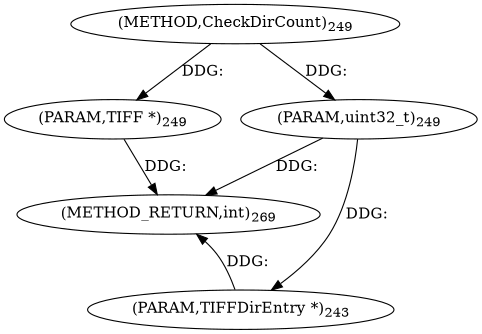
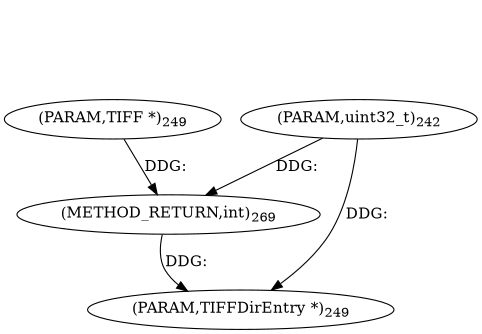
  digraph {
-   n1 [label=<(METHOD,CheckDirCount)<SUB>249</SUB>>]
    n2 [label=<(PARAM,TIFF *)<SUB>249</SUB>>]
-   n3 [label=<(PARAM,uint32_t)<SUB>249</SUB>>]
+   n3 [label=<(PARAM,uint32_t)<SUB>242</SUB>>]
    n4 [label=<(METHOD_RETURN,int)<SUB>269</SUB>>]
-   n5 [label=<(PARAM,TIFFDirEntry *)<SUB>243</SUB>>]
-   n1 -> n2 [label="DDG: "]
-   n1 -> n3 [label="DDG: "]
+   n5 [label=<(PARAM,TIFFDirEntry *)<SUB>249</SUB>>]
    n2 -> n4 [label="DDG: "]
    n3 -> n4 [label="DDG: "]
    n3 -> n5 [label="DDG: "]
-   n5 -> n4 [label="DDG: "]
+   n4 -> n5 [label="DDG: "]
  }
